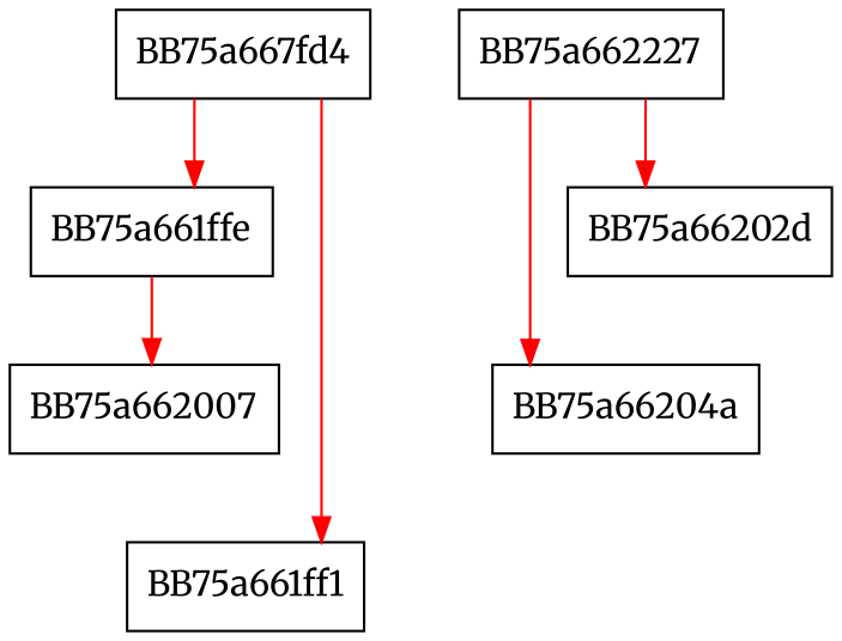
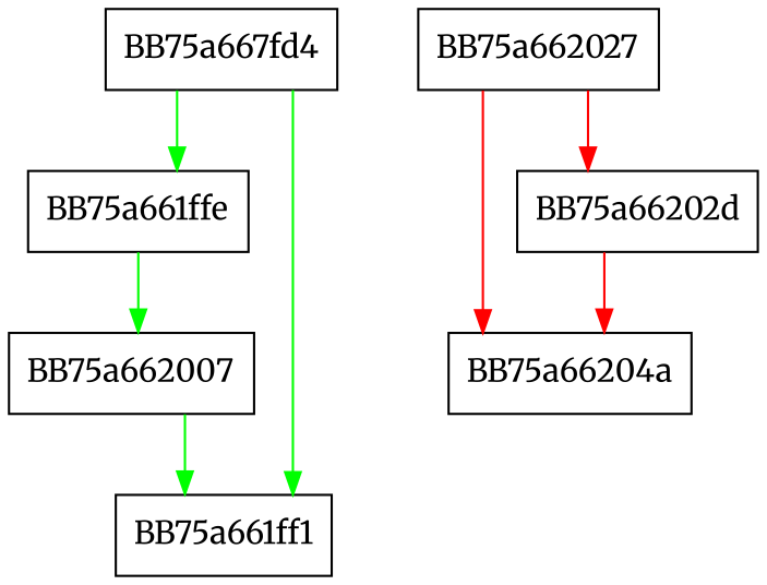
  digraph {
    fontname=Merriweather
    splines=ortho
    node [fontname=Merriweather shape=box]
    edge [color=red fontname=Merriweather]
    n1 [label=BB75a667fd4]
    BB75a661ffe
    BB75a661ff1
    BB75a662007
-   BB75a662027 [label=BB75a662227]
+   BB75a662027
    BB75a66204a
    BB75a66202d
-   n1 -> BB75a661ffe
-   n1 -> BB75a661ff1
-   BB75a661ffe -> BB75a662007
+   n1 -> BB75a661ffe [color=green]
+   n1 -> BB75a661ff1 [color=green]
+   BB75a661ffe -> BB75a662007 [color=green]
+   BB75a662007 -> BB75a661ff1 [color=green]
    BB75a662027 -> BB75a66204a
    BB75a662027 -> BB75a66202d
+   BB75a66202d -> BB75a66204a
  }
